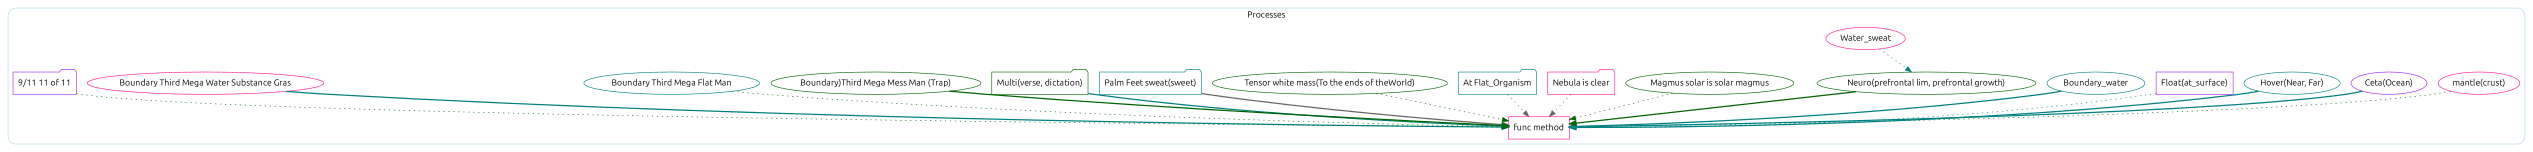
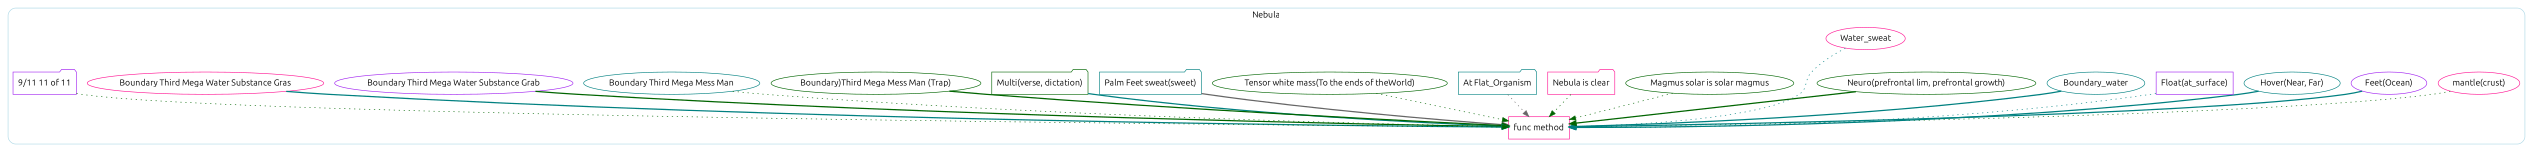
  digraph {
    fontname=Ubuntu
    node [color=deeppink fontname=Ubuntu shape=ellipse]
    edge [color=darkgreen fontname=Ubuntu style=dotted]
    n1 [label="func method" shape=box]
    n2 [label="mantle(crust)"]
-   n3 [color=purple label="Ceta(Ocean)"]
+   n3 [color=purple label="Feet(Ocean)"]
    n4 [color=teal label="Hover(Near, Far)"]
    n5 [color=purple label="Float(at_surface)" shape=box]
    n6 [color=teal label=Boundary_water]
    n7 [label=Water_sweat]
    n8 [color=darkgreen label="Magmus solar is solar magmus"]
    n9 [label="Nebula is clear" shape=folder]
    n10 [color=teal label="At Flat_Organism" shape=folder]
    n11 [color=darkgreen label="Neuro(prefrontal lim, prefrontal growth)"]
    n12 [color=darkgreen label="Tensor white mass(To the ends of theWorld)"]
    n13 [color=teal label="Palm Feet sweat(sweet)" shape=folder]
    n14 [color=darkgreen label="Multi(verse, dictation)" shape=folder]
    n15 [color=darkgreen label="Boundary)Third Mega Mess Man (Trap)"]
-   n16 [color=teal label="Boundary Third Mega Flat Man"]
+   n16 [color=teal label="Boundary Third Mega Mess Man"]
+   n17 [color=purple label="Boundary Third Mega Water Substance Grab"]
    n18 [label="Boundary Third Mega Water Substance Gras"]
    n19 [color=purple label="9/11 11 of 11" shape=folder]
    subgraph cluster_1 {
      color=lightblue
-     label=Processes
+     label=Nebula
      style=rounded
      n1
      n2
      n3
      n4
      n5
      n6
      n7
      n8
      n9
      n10
      n11
      n12
      n13
      n14
      n15
      n16
+     n17
      n18
      n19
    }
    n2 -> n1
    n3 -> n1 [color=teal style=bold]
    n4 -> n1 [color=teal style=bold]
    n5 -> n1 [color=teal]
    n6 -> n1 [color=teal style=bold]
-   n7 -> n11 [color=teal]
+   n7 -> n1 [color=teal]
    n8 -> n1
-   n9 -> n1 [color=gray40]
+   n9 -> n1
    n10 -> n1 [color=gray40]
    n11 -> n1 [style=bold]
    n12 -> n1
    n13 -> n1 [color=gray40 style=bold]
    n14 -> n1 [color=teal style=bold]
    n15 -> n1 [style=bold]
    n16 -> n1
+   n17 -> n1 [style=bold]
    n18 -> n1 [color=teal style=bold]
    n19 -> n1
  }
